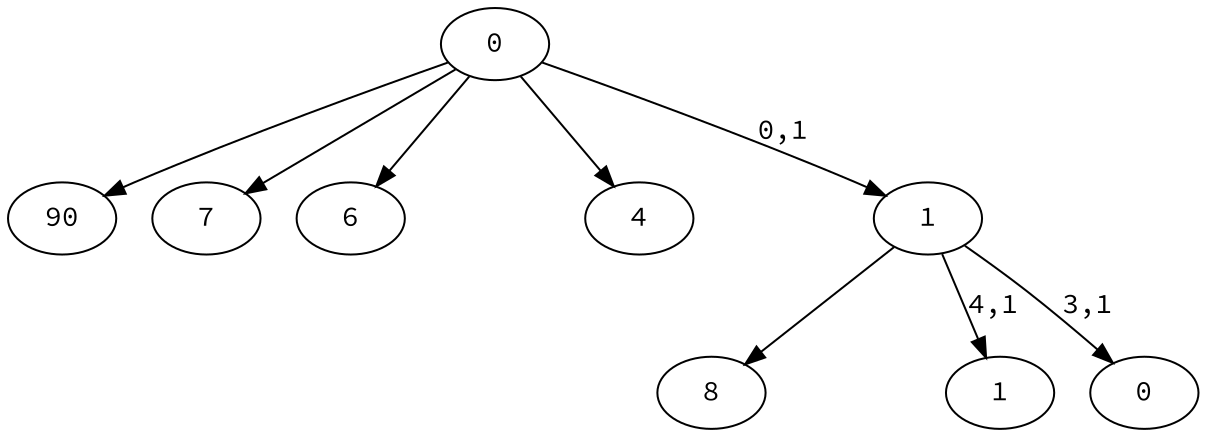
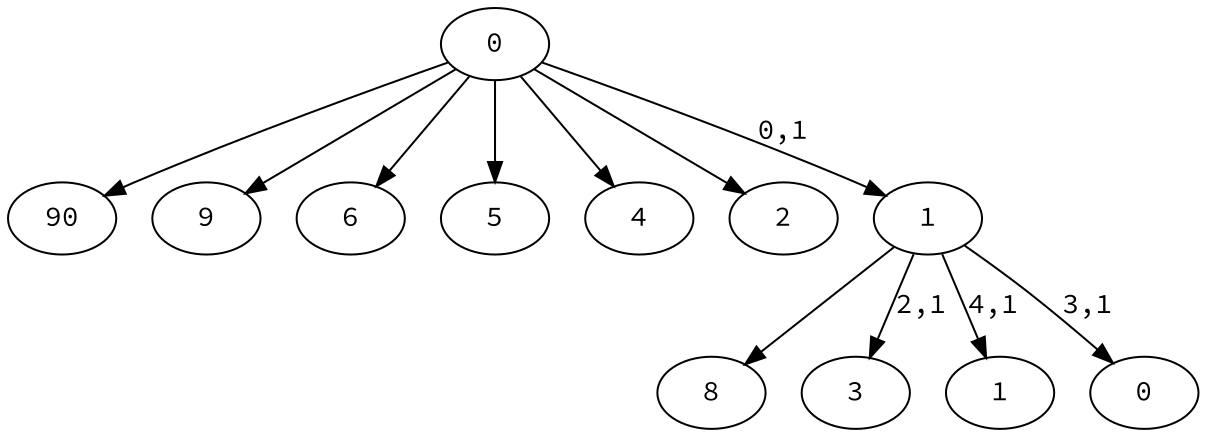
  digraph {
    fontname="Source Code Pro"
    node [fontname="Source Code Pro"]
    edge [fontname="Source Code Pro"]
    n1 [label=90]
    n2 [label=8]
-   n3 [label=7]
+   n3 [label=9]
    n4 [label=6]
+   n5 [label=5]
    n6 [label=4]
+   n7 [label=3]
+   n8 [label=2]
    n9 [label=1]
    n10 [label=0]
    1
    0
    1 -> n2
+   1 -> n7 [label="2,1"]
    1 -> n9 [label="4,1"]
    1 -> n10 [label="3,1"]
    0 -> n1
    0 -> n3
    0 -> n4
+   0 -> n5
    0 -> n6
+   0 -> n8
    0 -> 1 [label="0,1"]
  }
